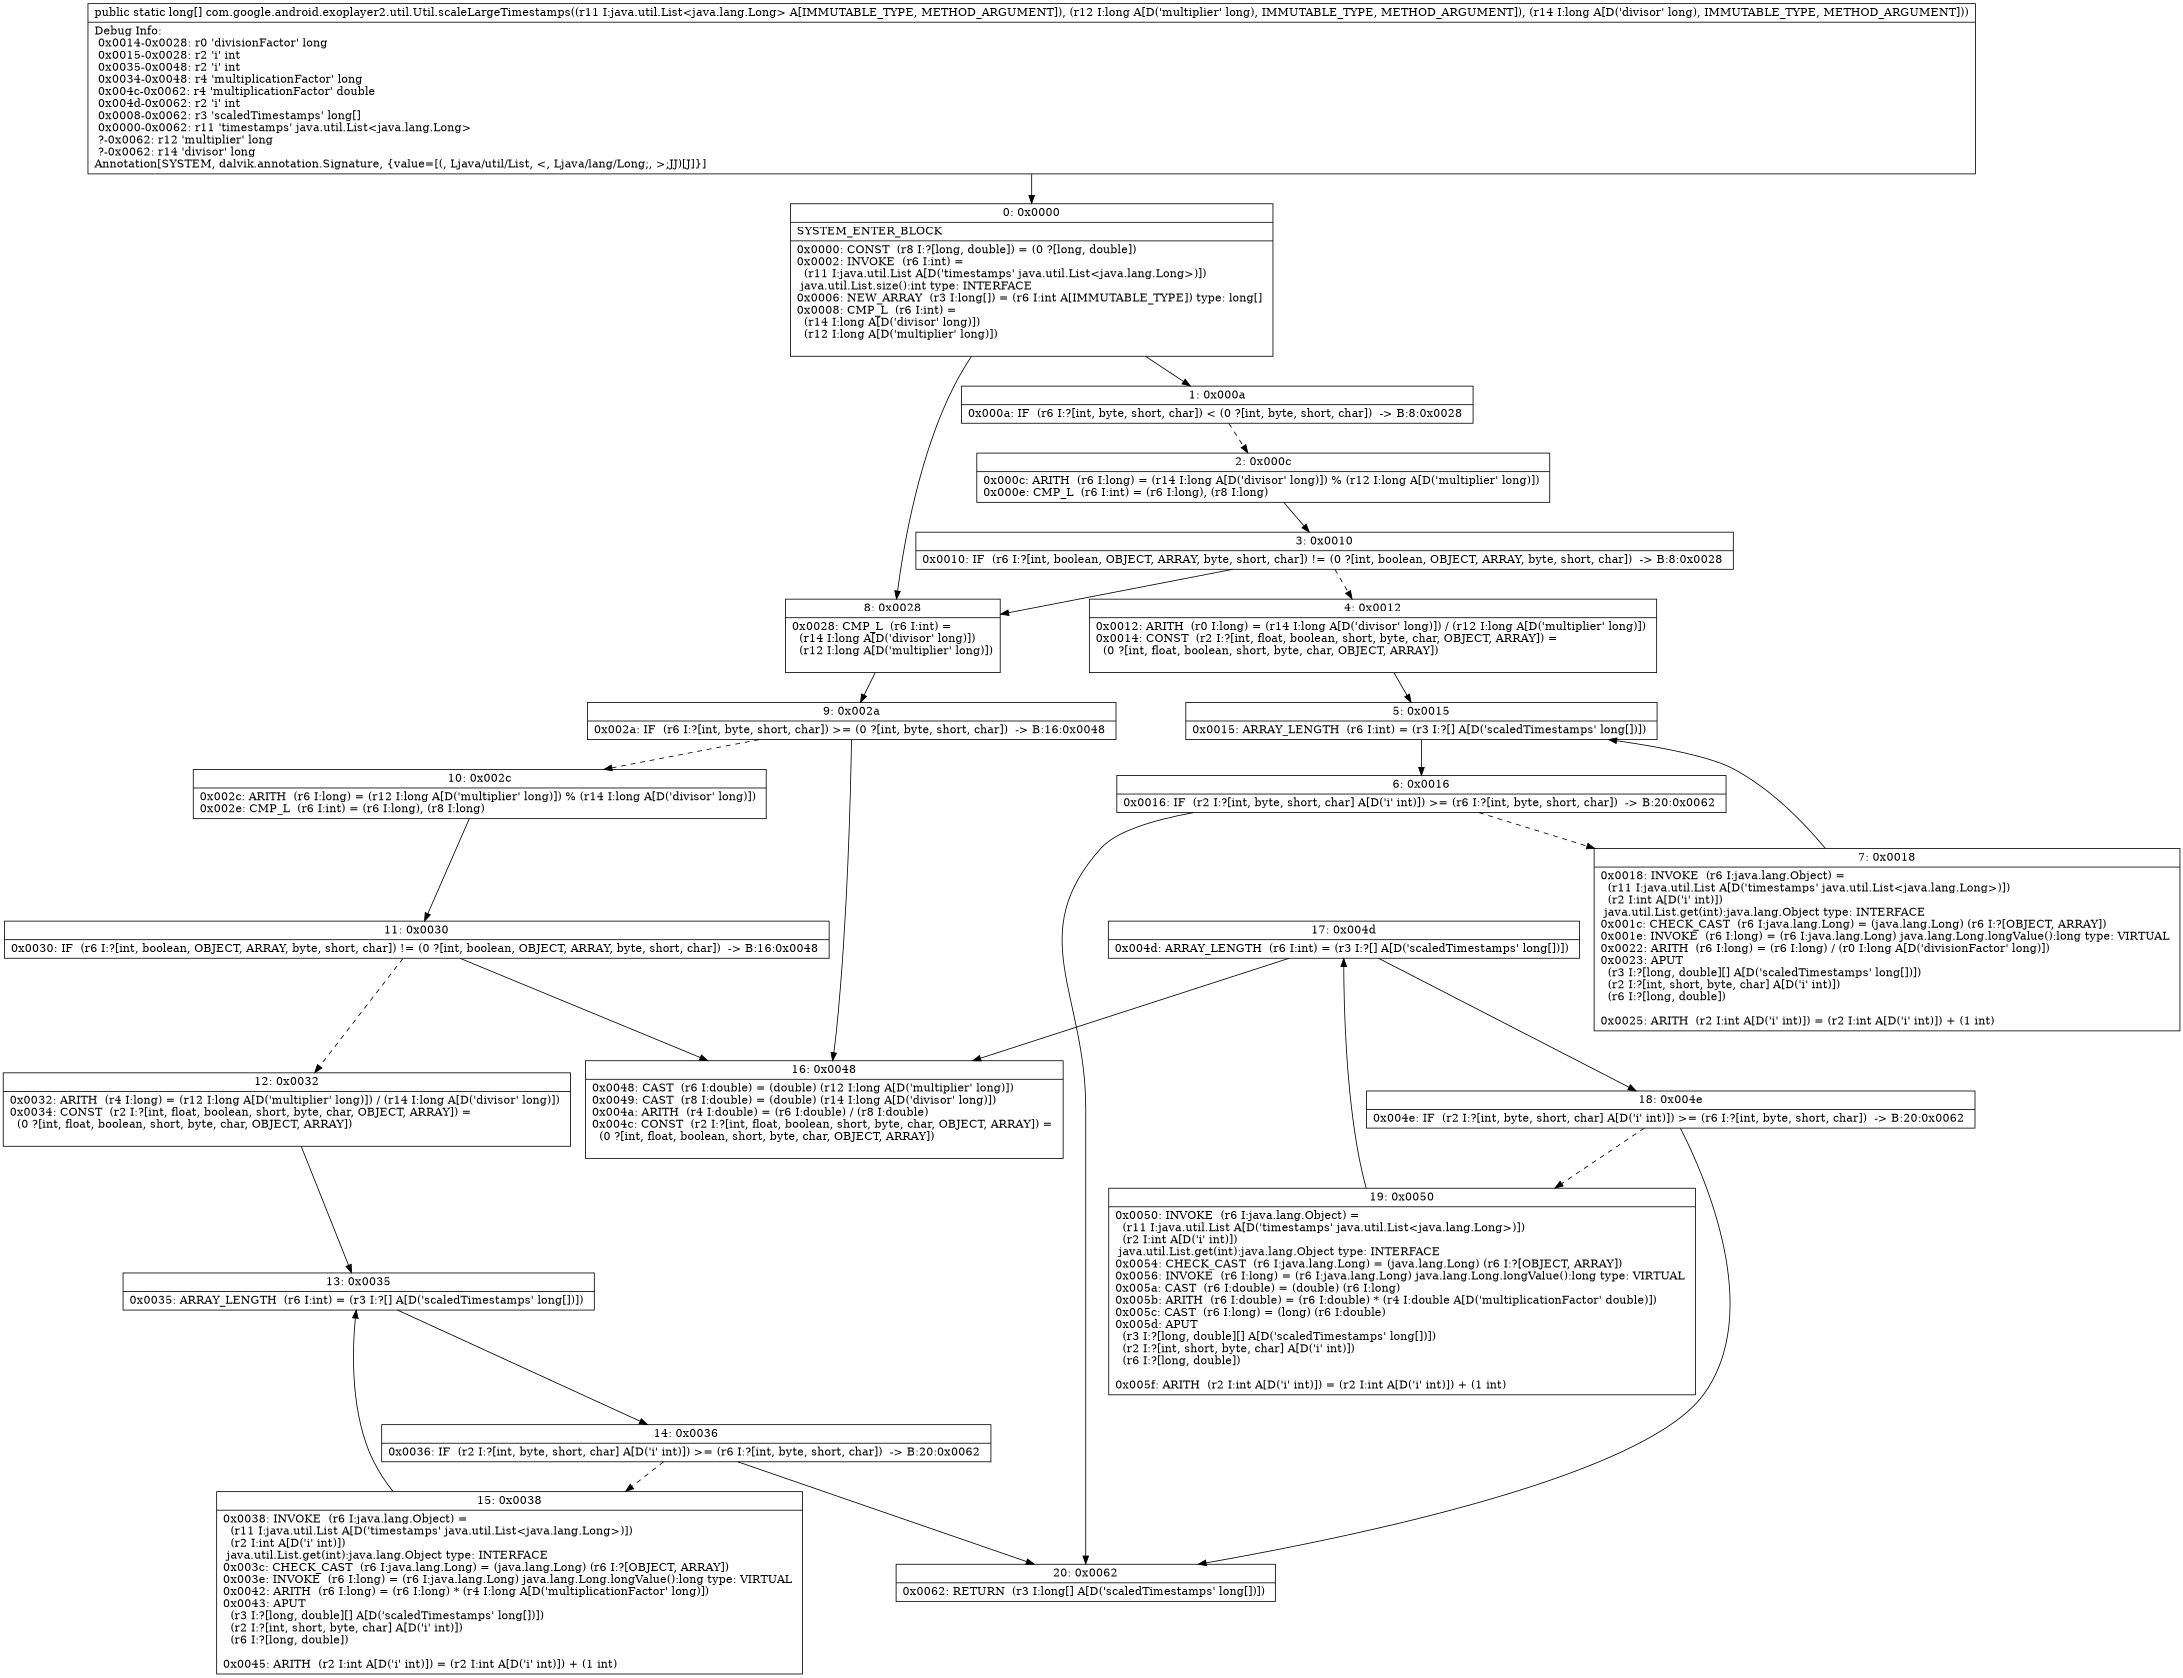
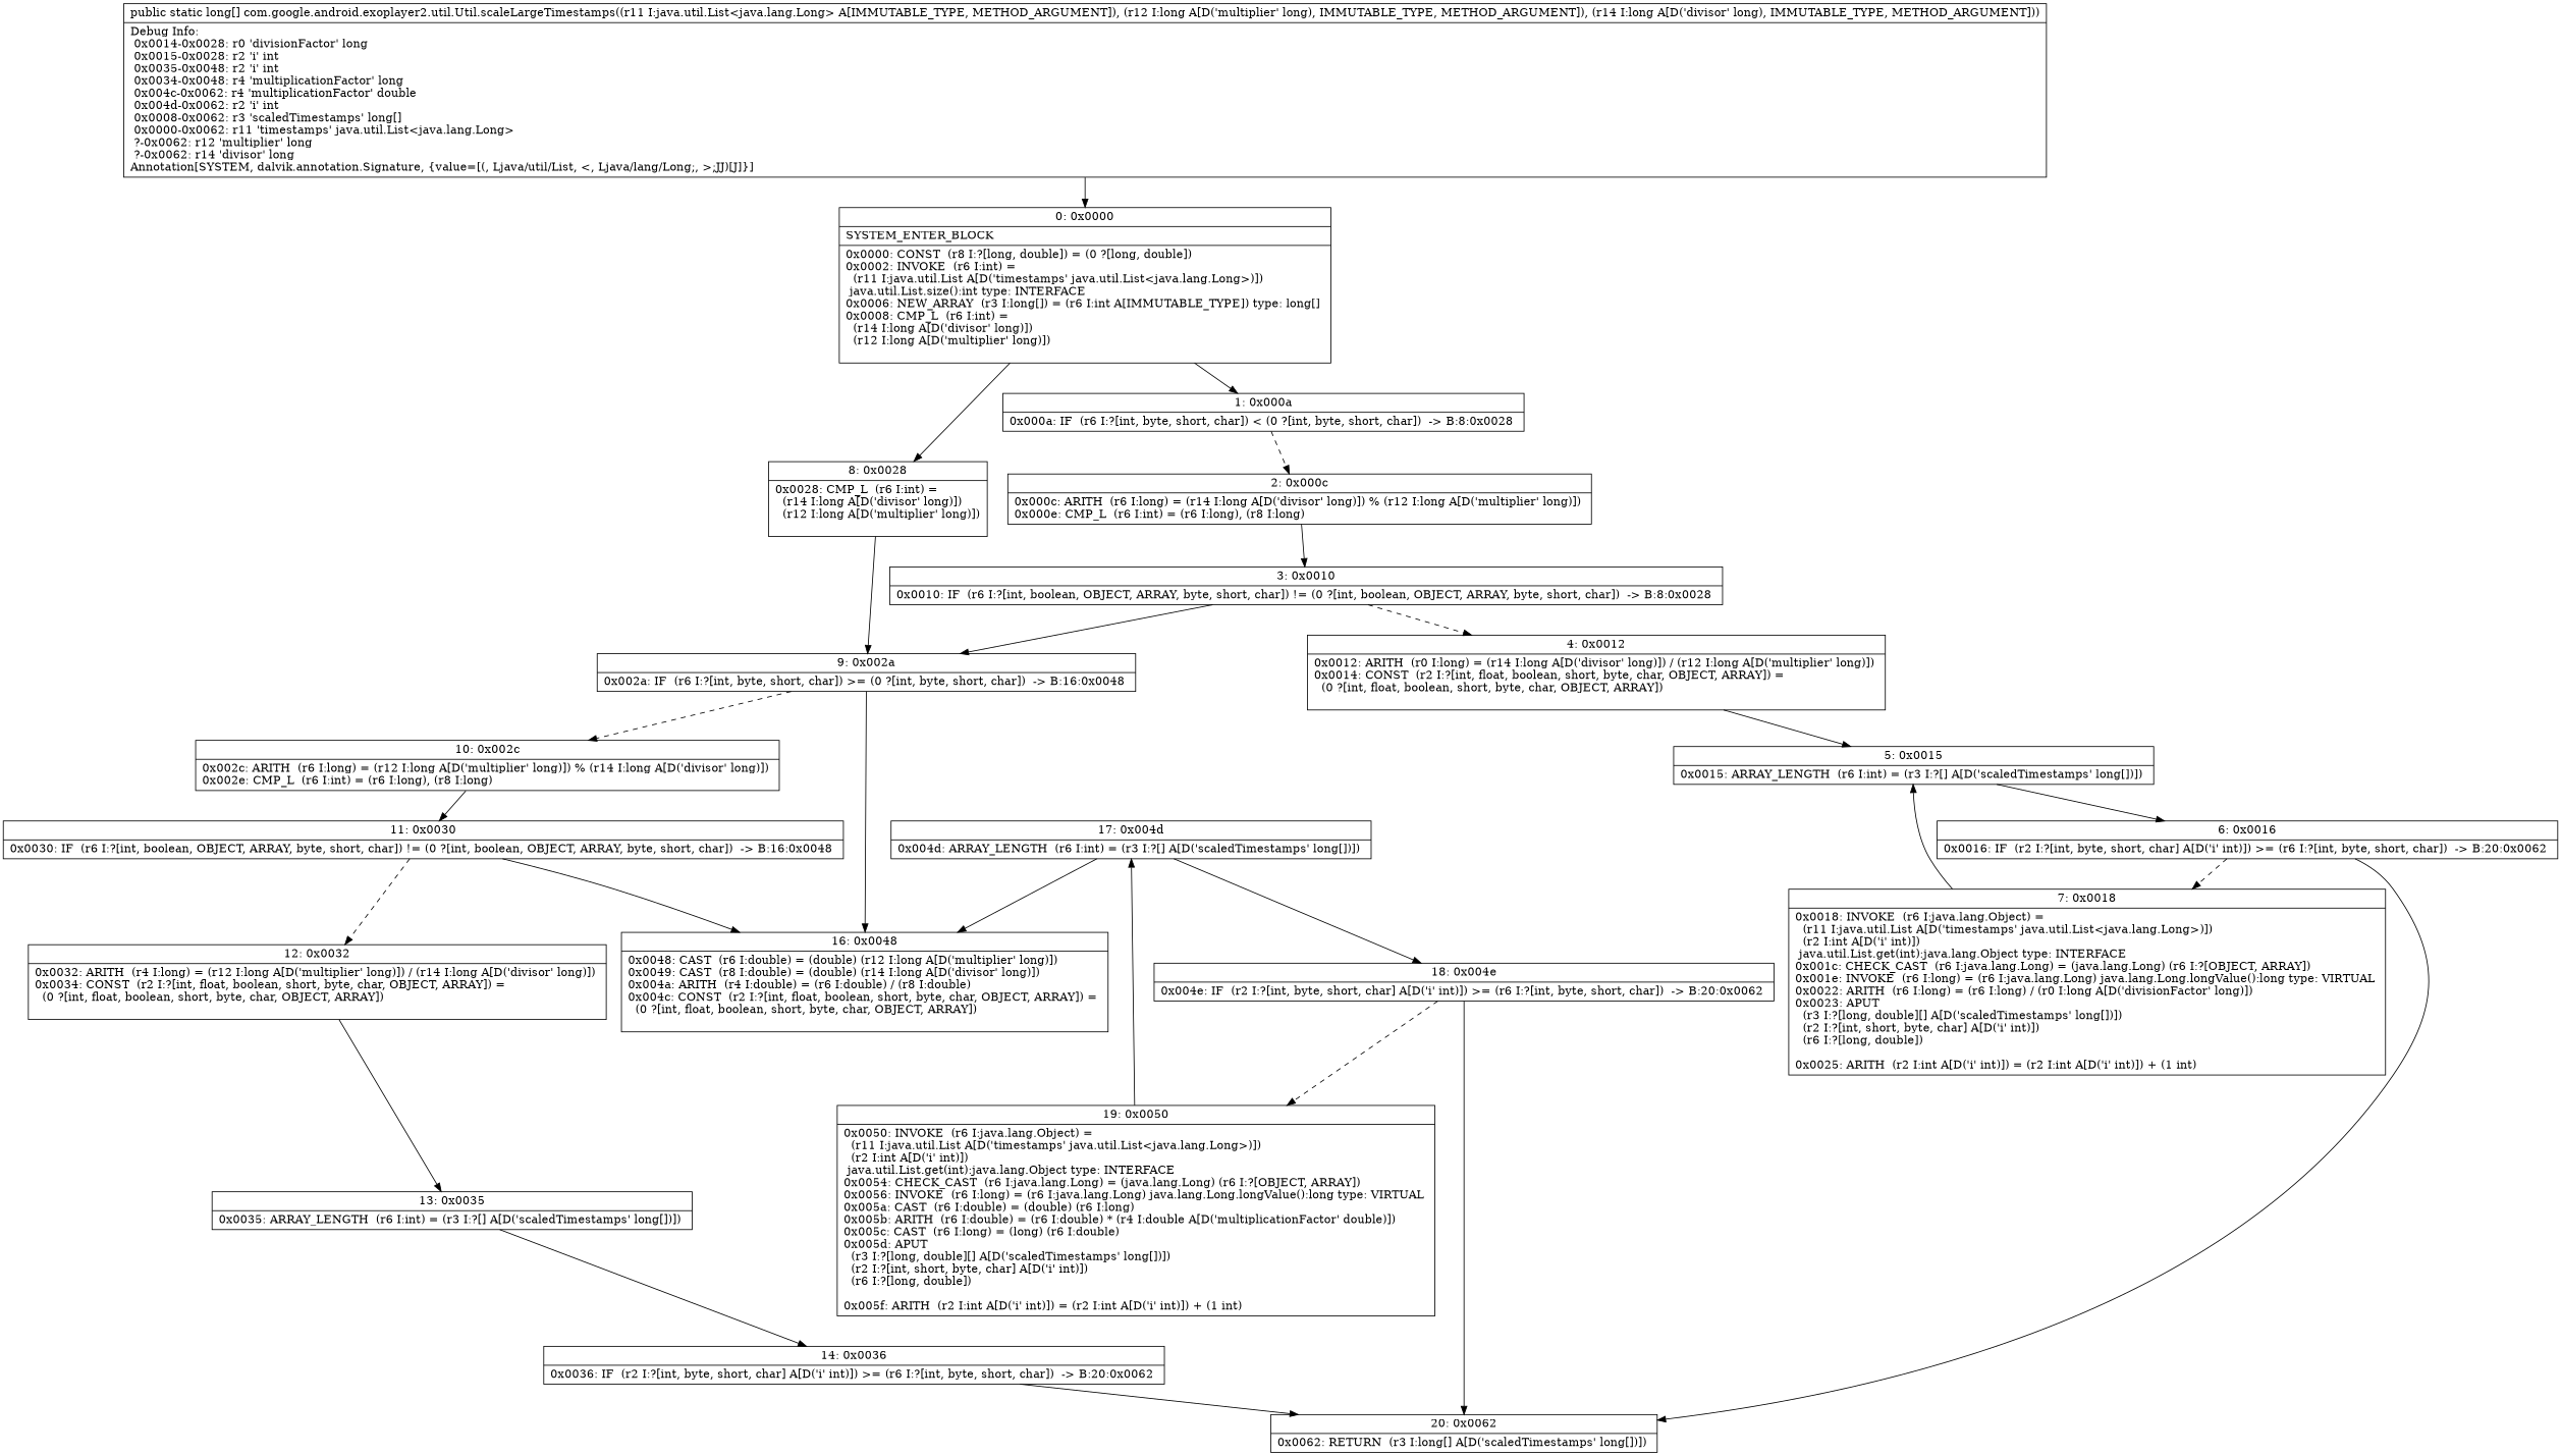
  digraph {
    node [shape=record]
    n1 [label="{0\:\ 0x0000|SYSTEM_ENTER_BLOCK\l|0x0000: CONST  (r8 I:?[long, double]) = (0 ?[long, double]) \l0x0002: INVOKE  (r6 I:int) = \l  (r11 I:java.util.List A[D('timestamps' java.util.List\<java.lang.Long\>)])\l java.util.List.size():int type: INTERFACE \l0x0006: NEW_ARRAY  (r3 I:long[]) = (r6 I:int A[IMMUTABLE_TYPE]) type: long[] \l0x0008: CMP_L  (r6 I:int) = \l  (r14 I:long A[D('divisor' long)])\l  (r12 I:long A[D('multiplier' long)])\l \l}"]
    n2 [label="{1\:\ 0x000a|0x000a: IF  (r6 I:?[int, byte, short, char]) \< (0 ?[int, byte, short, char])  \-\> B:8:0x0028 \l}"]
    n3 [label="{8\:\ 0x0028|0x0028: CMP_L  (r6 I:int) = \l  (r14 I:long A[D('divisor' long)])\l  (r12 I:long A[D('multiplier' long)])\l \l}"]
    n4 [label="{2\:\ 0x000c|0x000c: ARITH  (r6 I:long) = (r14 I:long A[D('divisor' long)]) % (r12 I:long A[D('multiplier' long)]) \l0x000e: CMP_L  (r6 I:int) = (r6 I:long), (r8 I:long) \l}"]
    n5 [label="{3\:\ 0x0010|0x0010: IF  (r6 I:?[int, boolean, OBJECT, ARRAY, byte, short, char]) != (0 ?[int, boolean, OBJECT, ARRAY, byte, short, char])  \-\> B:8:0x0028 \l}"]
    n6 [label="{9\:\ 0x002a|0x002a: IF  (r6 I:?[int, byte, short, char]) \>= (0 ?[int, byte, short, char])  \-\> B:16:0x0048 \l}"]
    n7 [label="{4\:\ 0x0012|0x0012: ARITH  (r0 I:long) = (r14 I:long A[D('divisor' long)]) \/ (r12 I:long A[D('multiplier' long)]) \l0x0014: CONST  (r2 I:?[int, float, boolean, short, byte, char, OBJECT, ARRAY]) = \l  (0 ?[int, float, boolean, short, byte, char, OBJECT, ARRAY])\l \l}"]
    n8 [label="{5\:\ 0x0015|0x0015: ARRAY_LENGTH  (r6 I:int) = (r3 I:?[] A[D('scaledTimestamps' long[])]) \l}"]
    n9 [label="{6\:\ 0x0016|0x0016: IF  (r2 I:?[int, byte, short, char] A[D('i' int)]) \>= (r6 I:?[int, byte, short, char])  \-\> B:20:0x0062 \l}"]
    n10 [label="{7\:\ 0x0018|0x0018: INVOKE  (r6 I:java.lang.Object) = \l  (r11 I:java.util.List A[D('timestamps' java.util.List\<java.lang.Long\>)])\l  (r2 I:int A[D('i' int)])\l java.util.List.get(int):java.lang.Object type: INTERFACE \l0x001c: CHECK_CAST  (r6 I:java.lang.Long) = (java.lang.Long) (r6 I:?[OBJECT, ARRAY]) \l0x001e: INVOKE  (r6 I:long) = (r6 I:java.lang.Long) java.lang.Long.longValue():long type: VIRTUAL \l0x0022: ARITH  (r6 I:long) = (r6 I:long) \/ (r0 I:long A[D('divisionFactor' long)]) \l0x0023: APUT  \l  (r3 I:?[long, double][] A[D('scaledTimestamps' long[])])\l  (r2 I:?[int, short, byte, char] A[D('i' int)])\l  (r6 I:?[long, double])\l \l0x0025: ARITH  (r2 I:int A[D('i' int)]) = (r2 I:int A[D('i' int)]) + (1 int) \l}"]
    n11 [label="{20\:\ 0x0062|0x0062: RETURN  (r3 I:long[] A[D('scaledTimestamps' long[])]) \l}"]
    n12 [label="{10\:\ 0x002c|0x002c: ARITH  (r6 I:long) = (r12 I:long A[D('multiplier' long)]) % (r14 I:long A[D('divisor' long)]) \l0x002e: CMP_L  (r6 I:int) = (r6 I:long), (r8 I:long) \l}"]
    n13 [label="{16\:\ 0x0048|0x0048: CAST  (r6 I:double) = (double) (r12 I:long A[D('multiplier' long)]) \l0x0049: CAST  (r8 I:double) = (double) (r14 I:long A[D('divisor' long)]) \l0x004a: ARITH  (r4 I:double) = (r6 I:double) \/ (r8 I:double) \l0x004c: CONST  (r2 I:?[int, float, boolean, short, byte, char, OBJECT, ARRAY]) = \l  (0 ?[int, float, boolean, short, byte, char, OBJECT, ARRAY])\l \l}"]
    n14 [label="{11\:\ 0x0030|0x0030: IF  (r6 I:?[int, boolean, OBJECT, ARRAY, byte, short, char]) != (0 ?[int, boolean, OBJECT, ARRAY, byte, short, char])  \-\> B:16:0x0048 \l}"]
    n15 [label="{12\:\ 0x0032|0x0032: ARITH  (r4 I:long) = (r12 I:long A[D('multiplier' long)]) \/ (r14 I:long A[D('divisor' long)]) \l0x0034: CONST  (r2 I:?[int, float, boolean, short, byte, char, OBJECT, ARRAY]) = \l  (0 ?[int, float, boolean, short, byte, char, OBJECT, ARRAY])\l \l}"]
    n16 [label="{13\:\ 0x0035|0x0035: ARRAY_LENGTH  (r6 I:int) = (r3 I:?[] A[D('scaledTimestamps' long[])]) \l}"]
    n17 [label="{14\:\ 0x0036|0x0036: IF  (r2 I:?[int, byte, short, char] A[D('i' int)]) \>= (r6 I:?[int, byte, short, char])  \-\> B:20:0x0062 \l}"]
-   n18 [label="{15\:\ 0x0038|0x0038: INVOKE  (r6 I:java.lang.Object) = \l  (r11 I:java.util.List A[D('timestamps' java.util.List\<java.lang.Long\>)])\l  (r2 I:int A[D('i' int)])\l java.util.List.get(int):java.lang.Object type: INTERFACE \l0x003c: CHECK_CAST  (r6 I:java.lang.Long) = (java.lang.Long) (r6 I:?[OBJECT, ARRAY]) \l0x003e: INVOKE  (r6 I:long) = (r6 I:java.lang.Long) java.lang.Long.longValue():long type: VIRTUAL \l0x0042: ARITH  (r6 I:long) = (r6 I:long) * (r4 I:long A[D('multiplicationFactor' long)]) \l0x0043: APUT  \l  (r3 I:?[long, double][] A[D('scaledTimestamps' long[])])\l  (r2 I:?[int, short, byte, char] A[D('i' int)])\l  (r6 I:?[long, double])\l \l0x0045: ARITH  (r2 I:int A[D('i' int)]) = (r2 I:int A[D('i' int)]) + (1 int) \l}"]
    n19 [label="{17\:\ 0x004d|0x004d: ARRAY_LENGTH  (r6 I:int) = (r3 I:?[] A[D('scaledTimestamps' long[])]) \l}"]
    n20 [label="{18\:\ 0x004e|0x004e: IF  (r2 I:?[int, byte, short, char] A[D('i' int)]) \>= (r6 I:?[int, byte, short, char])  \-\> B:20:0x0062 \l}"]
    n21 [label="{19\:\ 0x0050|0x0050: INVOKE  (r6 I:java.lang.Object) = \l  (r11 I:java.util.List A[D('timestamps' java.util.List\<java.lang.Long\>)])\l  (r2 I:int A[D('i' int)])\l java.util.List.get(int):java.lang.Object type: INTERFACE \l0x0054: CHECK_CAST  (r6 I:java.lang.Long) = (java.lang.Long) (r6 I:?[OBJECT, ARRAY]) \l0x0056: INVOKE  (r6 I:long) = (r6 I:java.lang.Long) java.lang.Long.longValue():long type: VIRTUAL \l0x005a: CAST  (r6 I:double) = (double) (r6 I:long) \l0x005b: ARITH  (r6 I:double) = (r6 I:double) * (r4 I:double A[D('multiplicationFactor' double)]) \l0x005c: CAST  (r6 I:long) = (long) (r6 I:double) \l0x005d: APUT  \l  (r3 I:?[long, double][] A[D('scaledTimestamps' long[])])\l  (r2 I:?[int, short, byte, char] A[D('i' int)])\l  (r6 I:?[long, double])\l \l0x005f: ARITH  (r2 I:int A[D('i' int)]) = (r2 I:int A[D('i' int)]) + (1 int) \l}"]
    n22 [label="{public static long[] com.google.android.exoplayer2.util.Util.scaleLargeTimestamps((r11 I:java.util.List\<java.lang.Long\> A[IMMUTABLE_TYPE, METHOD_ARGUMENT]), (r12 I:long A[D('multiplier' long), IMMUTABLE_TYPE, METHOD_ARGUMENT]), (r14 I:long A[D('divisor' long), IMMUTABLE_TYPE, METHOD_ARGUMENT]))  | Debug Info:\l  0x0014\-0x0028: r0 'divisionFactor' long\l  0x0015\-0x0028: r2 'i' int\l  0x0035\-0x0048: r2 'i' int\l  0x0034\-0x0048: r4 'multiplicationFactor' long\l  0x004c\-0x0062: r4 'multiplicationFactor' double\l  0x004d\-0x0062: r2 'i' int\l  0x0008\-0x0062: r3 'scaledTimestamps' long[]\l  0x0000\-0x0062: r11 'timestamps' java.util.List\<java.lang.Long\>\l  ?\-0x0062: r12 'multiplier' long\l  ?\-0x0062: r14 'divisor' long\lAnnotation[SYSTEM, dalvik.annotation.Signature, \{value=[(, Ljava\/util\/List, \<, Ljava\/lang\/Long;, \>;JJ)[J]\}]\l}"]
    n1 -> n2
    n1 -> n3
    n2 -> n4 [style=dashed]
    n3 -> n6
    n4 -> n5
-   n5 -> n3
+   n5 -> n6
    n5 -> n7 [style=dashed]
    n6 -> n12 [style=dashed]
    n6 -> n13
    n7 -> n8
    n8 -> n9
    n9 -> n10 [style=dashed]
    n9 -> n11
    n10 -> n8
    n12 -> n14
    n14 -> n13
    n14 -> n15 [style=dashed]
    n15 -> n16
    n16 -> n17
    n17 -> n11
-   n17 -> n18 [style=dashed]
-   n18 -> n16
    n19 -> n13
    n19 -> n20
    n20 -> n11
    n20 -> n21 [style=dashed]
    n21 -> n19
    n22 -> n1
  }
